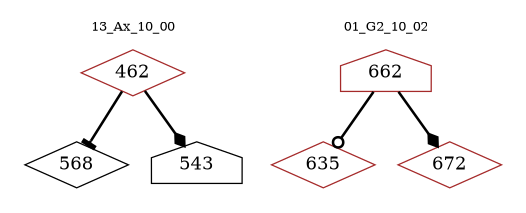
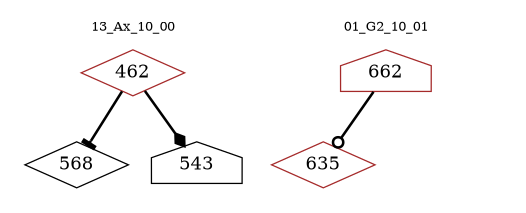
  digraph {
    node [color=brown shape=diamond]
    edge [arrowhead=diamond color=black style=bold]
    n1 [label=462]
    n2 [color=black label=568]
    n3 [color=black label=543 shape=house]
    n4 [label=662 shape=house]
    n5 [label=635]
-   n6 [label=672]
    subgraph cluster_1 {
      color=white
      fontsize=10
      label="13_Ax_10_00"
      n1
      n2
      n3
    }
    subgraph cluster_2 {
      color=white
      fontsize=10
-     label="01_G2_10_02"
+     label="01_G2_10_01"
      n4
      n5
-     n6
    }
    n1 -> n2 [arrowhead=tee]
    n1 -> n3
    n4 -> n5 [arrowhead=odot]
-   n4 -> n6
  }
